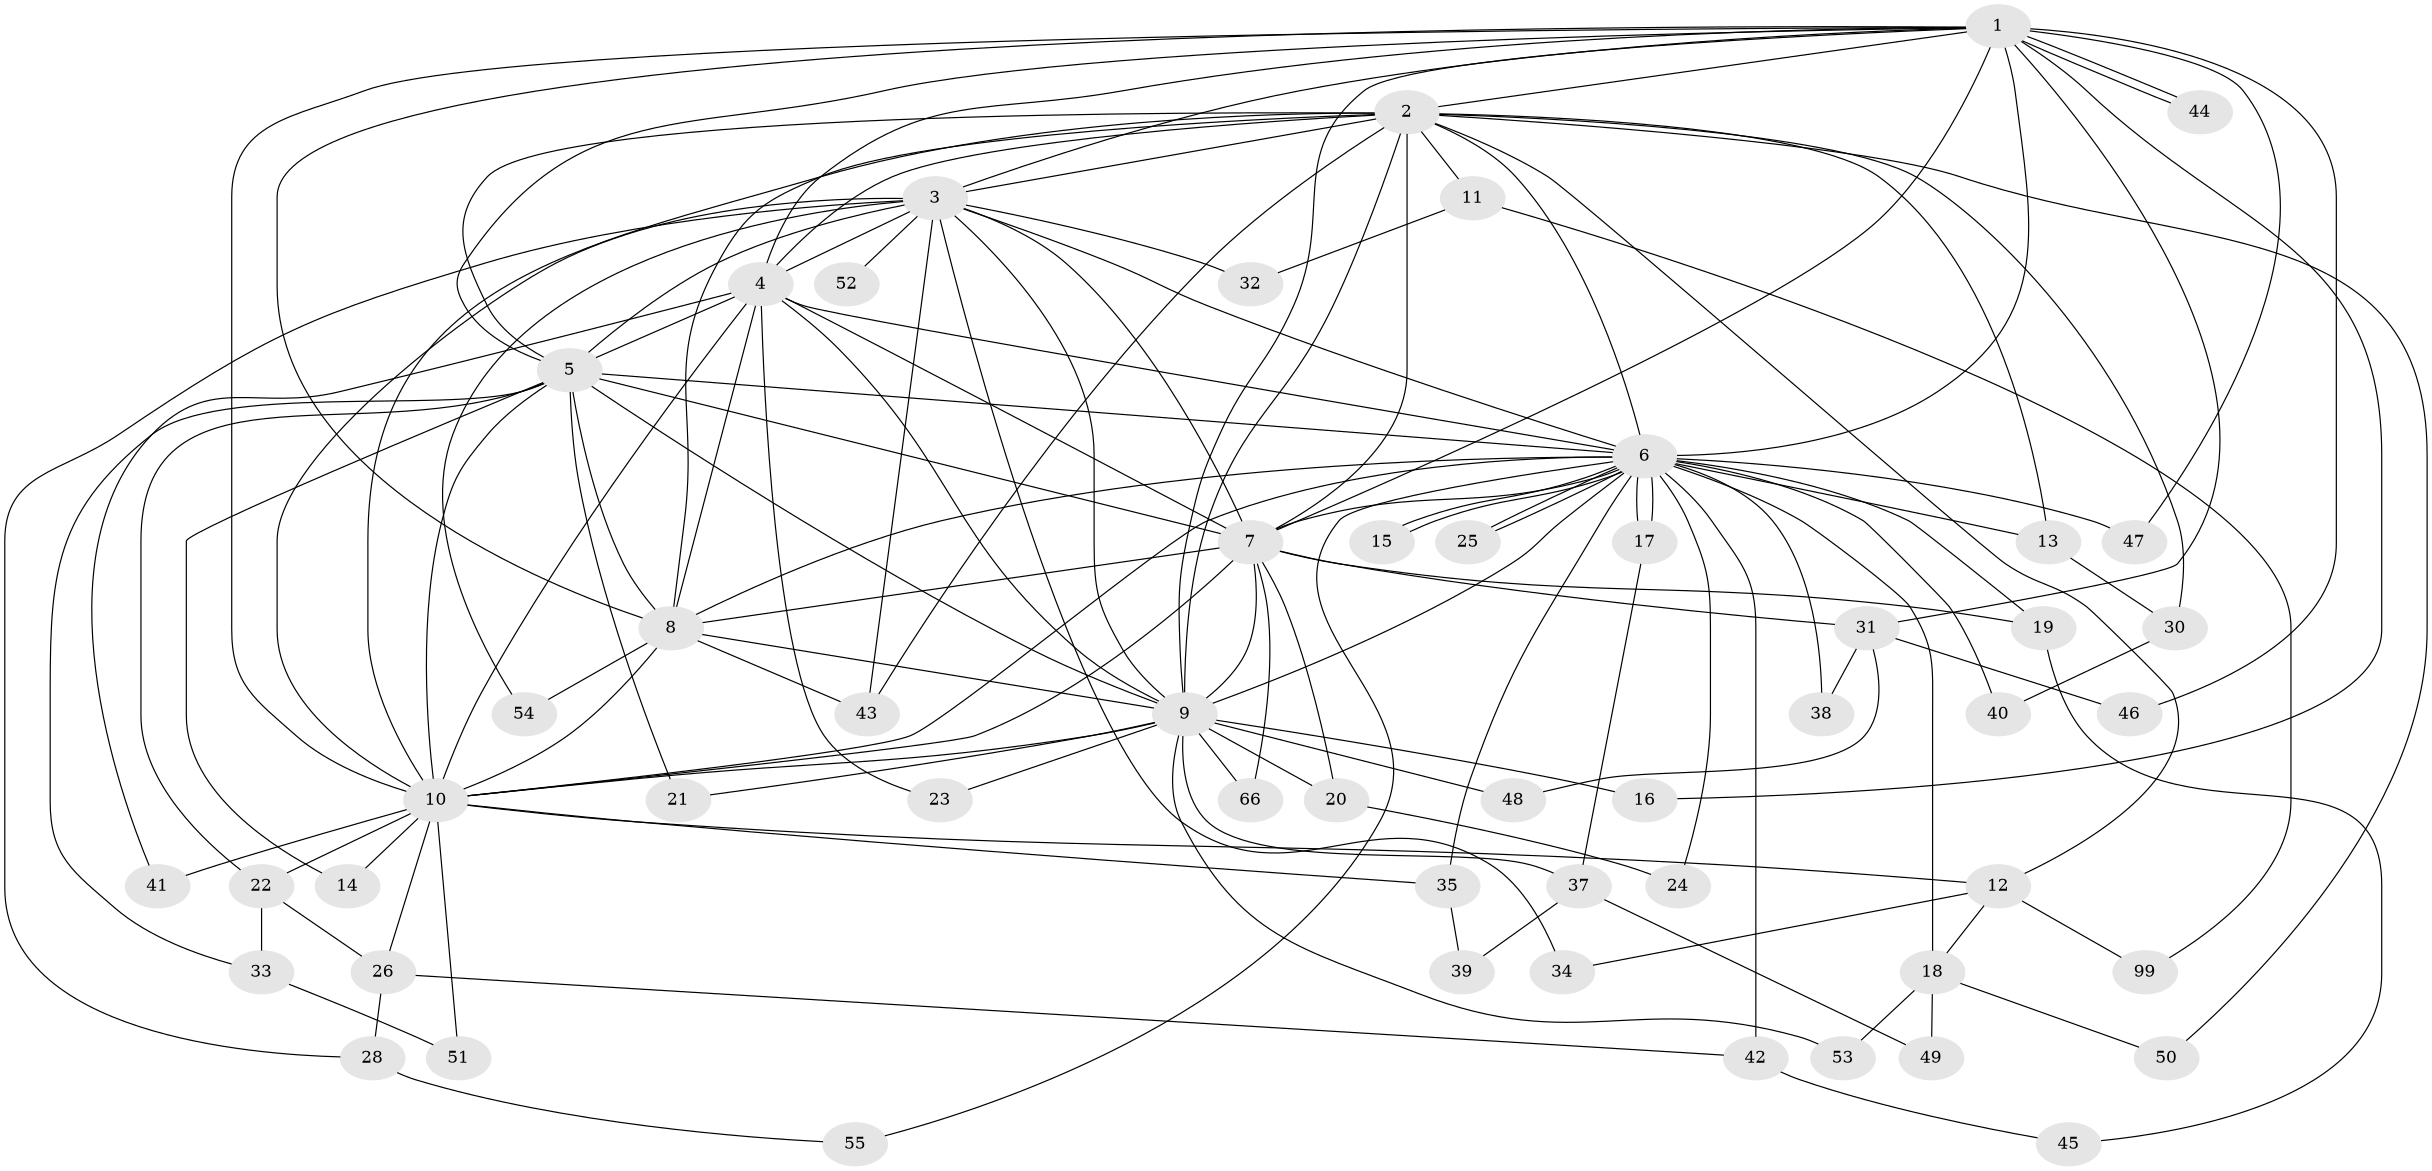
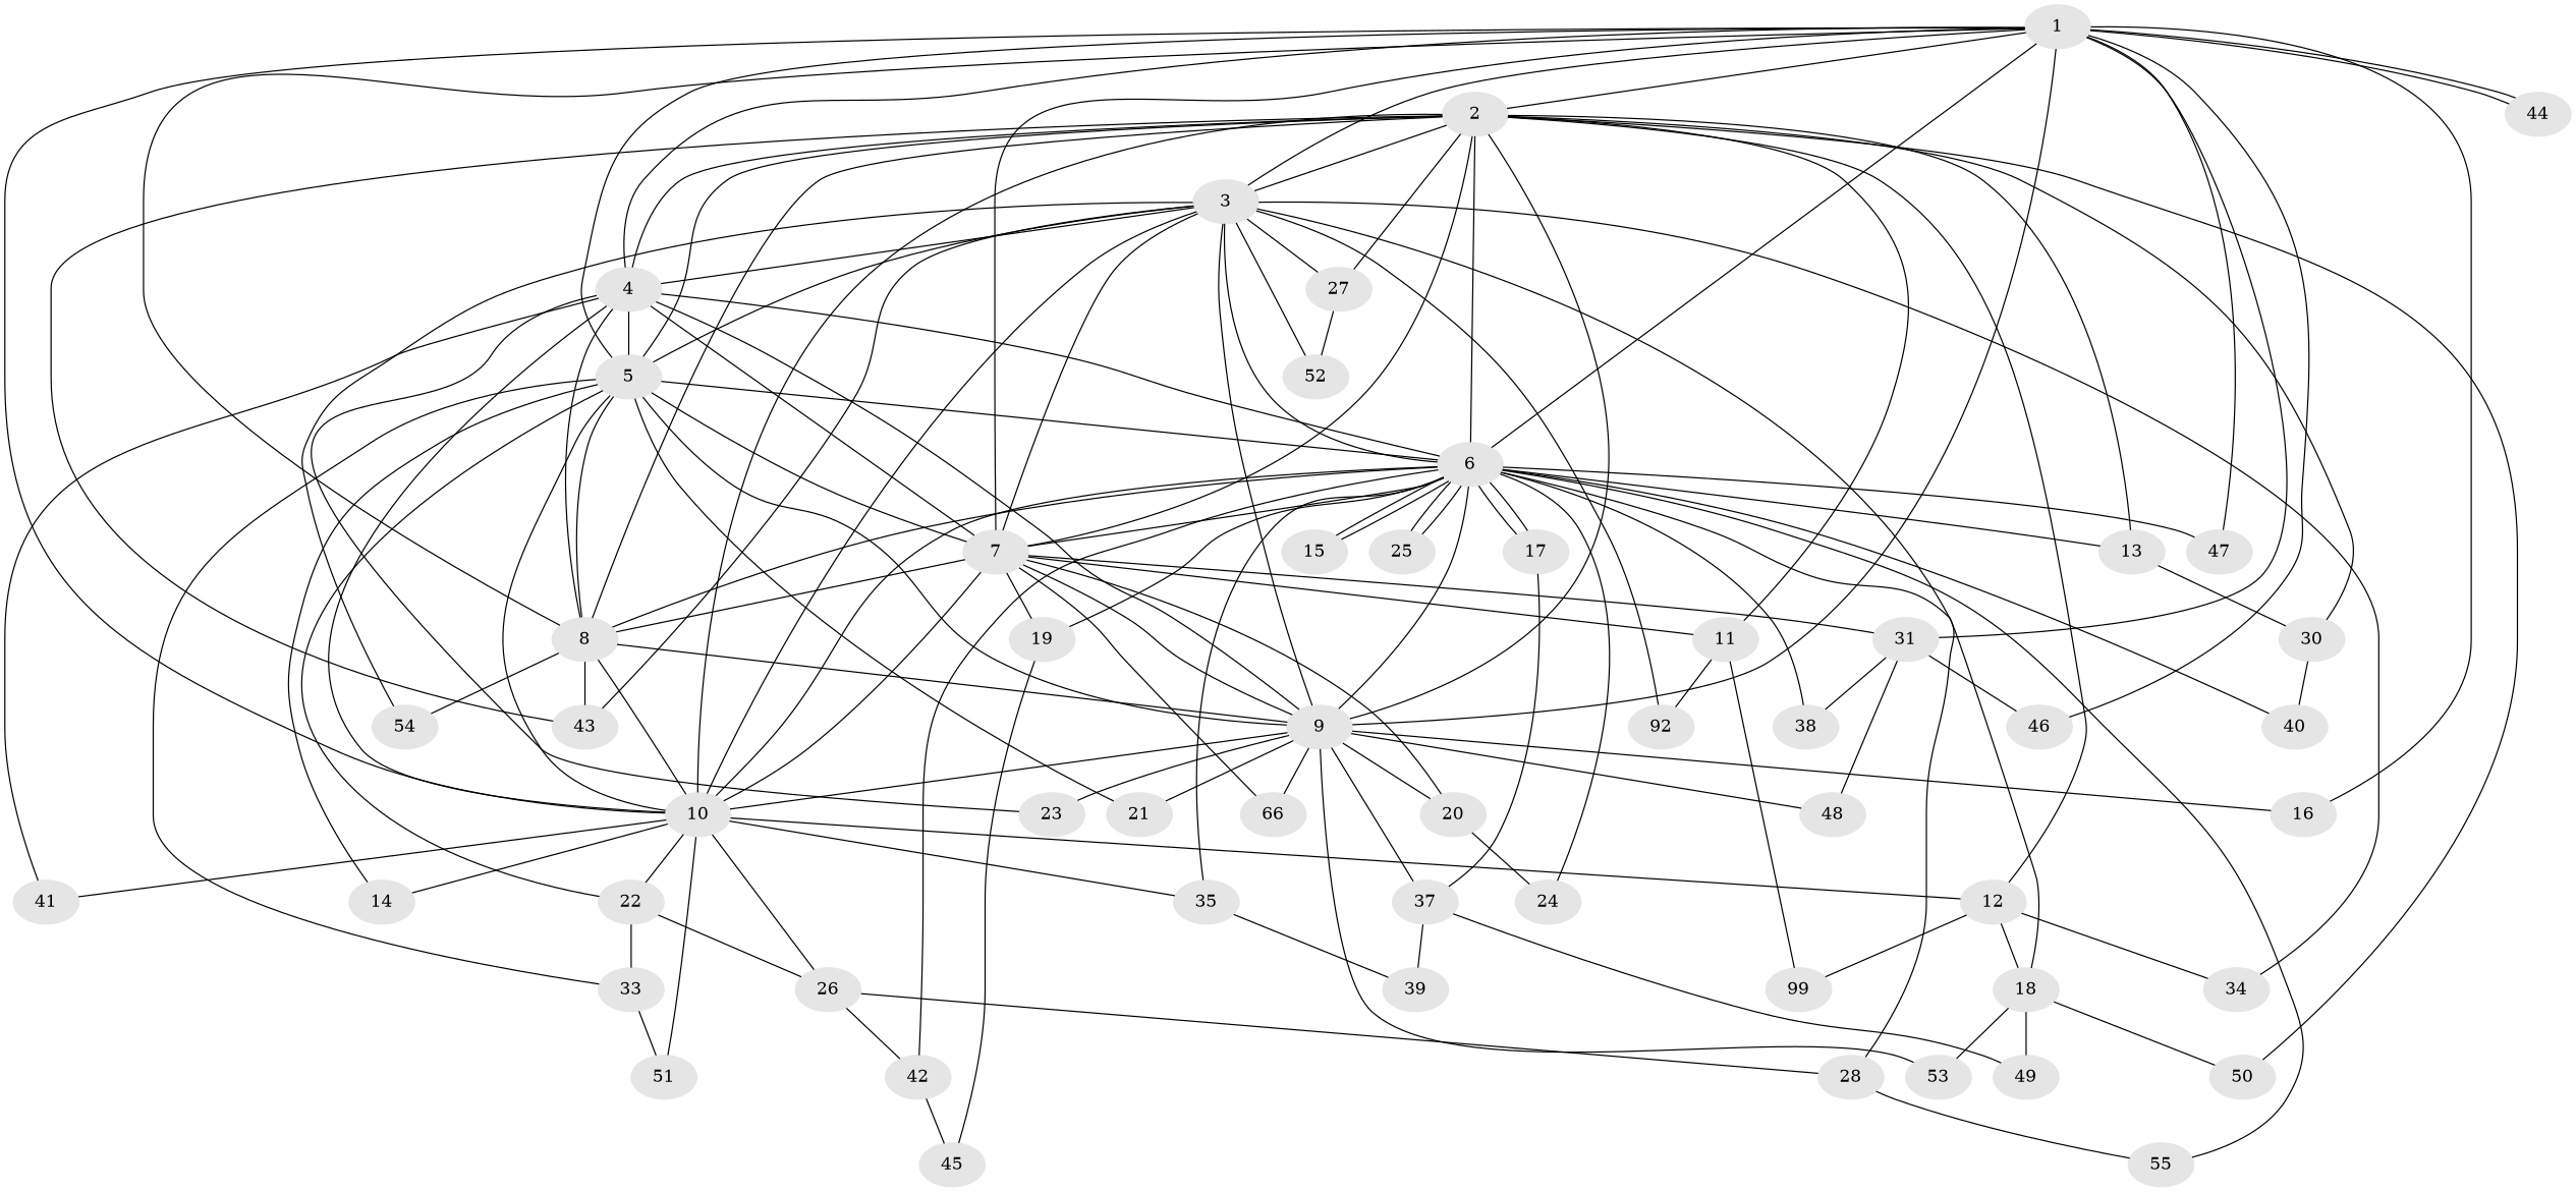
  graph {
    node [color=gray90 style=filled]
    1
    2
    3
    4
    5
    6
    7
    8
    9
    10
    16
    31
    44
    46
    47
    11
    12
    13
+   27
    30
    43
    50
    28
-   32
+   32 [label=92]
    34
    52
    54
    23
    41
    14
    21
    22
    33
    15
    17
    18
    19
    24
    25
    35
    38
    40
    42
    55
    20
    n46 [label=66]
    37
    48
    53
    26
    51
    n52 [label=99]
    49
    45
    39
    1 -- 2
    1 -- 3
    1 -- 4
    1 -- 5
    1 -- 6
    1 -- 7
    1 -- 8
    1 -- 9
    1 -- 10
    1 -- 16
    1 -- 31
    1 -- 44
    1 -- 44
    1 -- 46
    1 -- 47
    2 -- 3
    2 -- 4
    2 -- 5
    2 -- 6
    2 -- 7
    2 -- 8
    2 -- 9
    2 -- 10
    2 -- 11
    2 -- 12
    2 -- 13
+   2 -- 27
    2 -- 30
    2 -- 43
    2 -- 50
    3 -- 4
    3 -- 5
    3 -- 6
    3 -- 7
    3 -- 9
    3 -- 10
+   3 -- 27
    3 -- 43
    3 -- 28
    3 -- 32
    3 -- 34
    3 -- 52
    3 -- 54
    4 -- 5
    4 -- 6
    4 -- 7
    4 -- 8
    4 -- 9
    4 -- 10
    4 -- 23
    4 -- 41
    5 -- 6
    5 -- 7
    5 -- 8
    5 -- 9
    5 -- 10
    5 -- 14
    5 -- 21
    5 -- 22
    5 -- 33
    6 -- 7
    6 -- 8
    6 -- 9
    6 -- 10
    6 -- 47
    6 -- 13
    6 -- 15
    6 -- 15
    6 -- 17
    6 -- 17
    6 -- 18
    6 -- 19
    6 -- 24
    6 -- 25
    6 -- 25
    6 -- 35
    6 -- 38
    6 -- 40
    6 -- 42
    6 -- 55
    7 -- 8
    7 -- 9
    7 -- 10
    7 -- 31
+   7 -- 11
    7 -- 19
    7 -- 20
    7 -- n46
    8 -- 9
    8 -- 10
    8 -- 43
    8 -- 54
    9 -- 10
    9 -- 16
    9 -- 23
    9 -- 21
    9 -- 20
    9 -- n46
    9 -- 37
    9 -- 48
    9 -- 53
    10 -- 12
    10 -- 41
    10 -- 14
    10 -- 22
    10 -- 35
    10 -- 26
    10 -- 51
    31 -- 46
    31 -- 38
    31 -- 48
    11 -- 32
    11 -- n52
    12 -- 34
    12 -- 18
    12 -- n52
    13 -- 30
+   27 -- 52
    30 -- 40
    28 -- 55
    22 -- 33
    22 -- 26
    33 -- 51
    17 -- 37
    18 -- 50
    18 -- 53
    18 -- 49
    19 -- 45
    35 -- 39
    42 -- 45
    20 -- 24
    37 -- 49
    37 -- 39
    26 -- 28
    26 -- 42
  }
